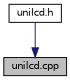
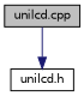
  digraph {
    node [color=black fontname=Helvetica fontsize=10 shape=record style=filled]
    n1 [fillcolor=grey75 fontcolor=black height=0.2 label="unilcd.cpp" width=0.4]
    n2 [fillcolor=white height=0.2 label="unilcd.h" width=0.4]
-   n2 -> n1 [color=midnightblue fontname=Helvetica fontsize=10 labelfontname=Helvetica labelfontsize=10 style=solid]
+   n1 -> n2 [color=midnightblue fontname=Helvetica fontsize=10 labelfontname=Helvetica labelfontsize=10 style=solid]
  }
